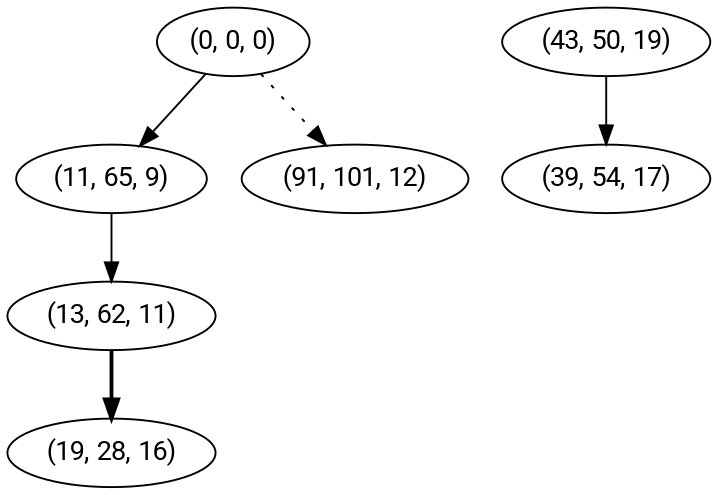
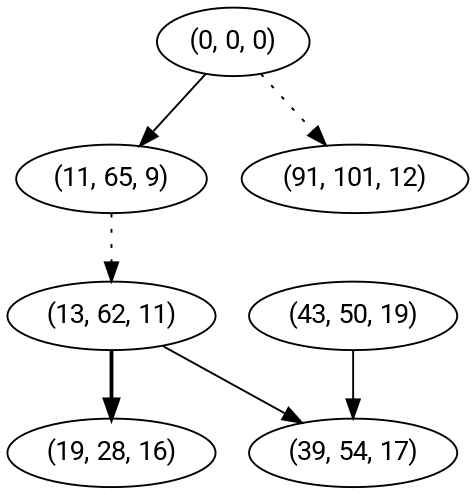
  digraph {
    fontname=Roboto
    node [fontname=Roboto]
    edge [fontname=Roboto style=solid]
    "(0, 0, 0)"
    "(11, 65, 9)"
    "(91, 101, 12)"
    "(13, 62, 11)"
    "(19, 28, 16)"
    "(39, 54, 17)"
    "(43, 50, 19)"
    "(0, 0, 0)" -> "(11, 65, 9)"
    "(0, 0, 0)" -> "(91, 101, 12)" [style=dotted]
-   "(11, 65, 9)" -> "(13, 62, 11)"
+   "(11, 65, 9)" -> "(13, 62, 11)" [style=dotted]
    "(13, 62, 11)" -> "(19, 28, 16)" [style=bold]
+   "(13, 62, 11)" -> "(39, 54, 17)"
    "(43, 50, 19)" -> "(39, 54, 17)"
  }
